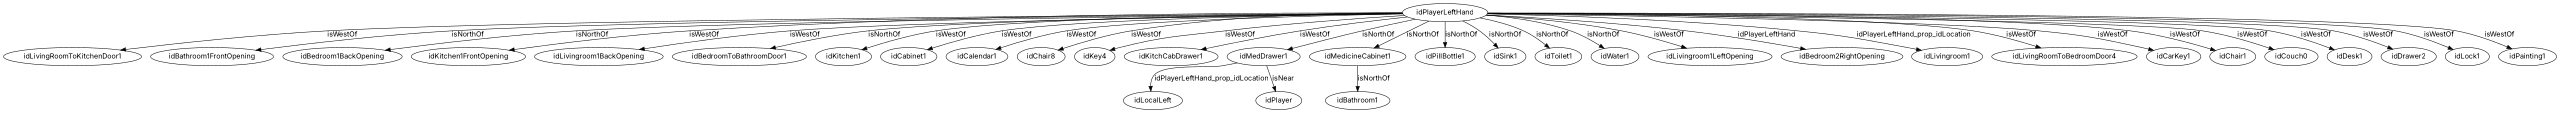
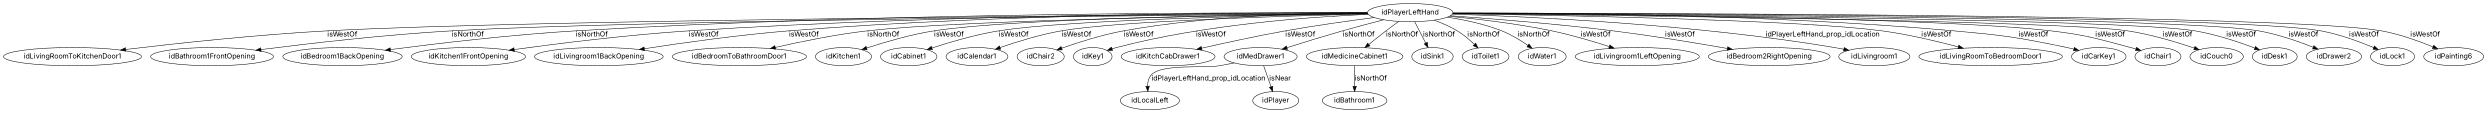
  strict digraph {
    fontname=Inter
    node [fontname=Inter node_type=entity_node]
    edge [edge_type=relationship fontname=Inter]
    idPlayerLeftHand
    idLivingRoomToKitchenDoor1
    idBathroom1FrontOpening
    idBedroom1BackOpening
    idKitchen1FrontOpening
    idLivingroom1BackOpening
    idBedroomToBathroomDoor1
    idKitchen1
    idCabinet1
    idCalendar1
-   idChair2 [label=idChair8]
-   idKey1 [label=idKey4]
+   idChair2
+   idKey1
    idKitchCabDrawer1
    idMedDrawer1
    idMedicineCabinet1
-   idPillBottle1
    idSink1
    idToilet1
    idWater1
    idLivingroom1LeftOpening
    n21 [label=idBedroom2RightOpening]
    idLivingroom1
-   idLivingRoomToBedroomDoor1 [label=idLivingRoomToBedroomDoor4]
+   idLivingRoomToBedroomDoor1
    idCarKey1
    idChair1
    n26 [label=idCouch0]
    idDesk1
    idDrawer2
    idLock1
-   idPainting1
+   idPainting1 [label=idPainting6]
    idLocalLeft [node_type=property_node]
    idPlayer
    idBathroom1
    idPlayerLeftHand -> idLivingRoomToKitchenDoor1 [label=isWestOf]
    idPlayerLeftHand -> idBathroom1FrontOpening [label=isNorthOf]
    idPlayerLeftHand -> idBedroom1BackOpening [label=isNorthOf]
    idPlayerLeftHand -> idKitchen1FrontOpening [label=isWestOf]
    idPlayerLeftHand -> idLivingroom1BackOpening [label=isWestOf]
    idPlayerLeftHand -> idBedroomToBathroomDoor1 [label=isNorthOf]
    idPlayerLeftHand -> idKitchen1 [label=isWestOf]
    idPlayerLeftHand -> idCabinet1 [label=isWestOf]
    idPlayerLeftHand -> idCalendar1 [label=isWestOf]
    idPlayerLeftHand -> idChair2 [label=isWestOf]
    idPlayerLeftHand -> idKey1 [label=isWestOf]
    idPlayerLeftHand -> idKitchCabDrawer1 [label=isWestOf]
    idPlayerLeftHand -> idMedDrawer1 [label=isNorthOf]
    idPlayerLeftHand -> idMedicineCabinet1 [label=isNorthOf]
-   idPlayerLeftHand -> idPillBottle1 [label=isNorthOf]
    idPlayerLeftHand -> idSink1 [label=isNorthOf]
    idPlayerLeftHand -> idToilet1 [label=isNorthOf]
    idPlayerLeftHand -> idWater1 [label=isNorthOf]
    idPlayerLeftHand -> idLivingroom1LeftOpening [label=isWestOf]
-   idPlayerLeftHand -> n21 [label=idPlayerLeftHand]
+   idPlayerLeftHand -> n21 [label=isWestOf]
    idPlayerLeftHand -> idLivingroom1 [label=idPlayerLeftHand_prop_idLocation]
    idPlayerLeftHand -> idLivingRoomToBedroomDoor1 [label=isWestOf]
    idPlayerLeftHand -> idCarKey1 [label=isWestOf]
    idPlayerLeftHand -> idChair1 [label=isWestOf]
    idPlayerLeftHand -> n26 [label=isWestOf]
    idPlayerLeftHand -> idDesk1 [label=isWestOf]
    idPlayerLeftHand -> idDrawer2 [label=isWestOf]
    idPlayerLeftHand -> idLock1 [label=isWestOf]
    idPlayerLeftHand -> idPainting1 [label=isWestOf]
    idMedDrawer1 -> idLocalLeft [edge_type=property label=idPlayerLeftHand_prop_idLocation]
    idMedDrawer1 -> idPlayer [label=isNear]
    idMedicineCabinet1 -> idBathroom1 [label=isNorthOf]
  }
